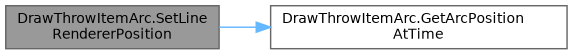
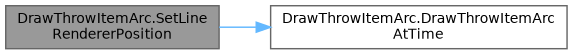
  digraph {
    rankdir=LR
    node [fontname=Helvetica fontsize=10 shape=box style=filled]
    n1 [color=gray40 fillcolor=grey60 fontcolor=black height=0.2 label="DrawThrowItemArc.SetLine\lRendererPosition" width=0.4]
-   n2 [color=grey40 fillcolor=white height=0.2 label="DrawThrowItemArc.GetArcPosition\lAtTime" width=0.4]
+   n2 [color=grey40 fillcolor=white height=0.2 label="DrawThrowItemArc.DrawThrowItemArc\lAtTime" width=0.4]
    n1 -> n2 [color=steelblue1 fontname=Helvetica fontsize=10 labelfontname=Helvetica labelfontsize=10 style=solid]
  }
